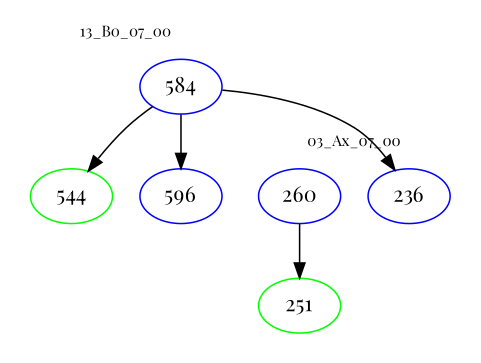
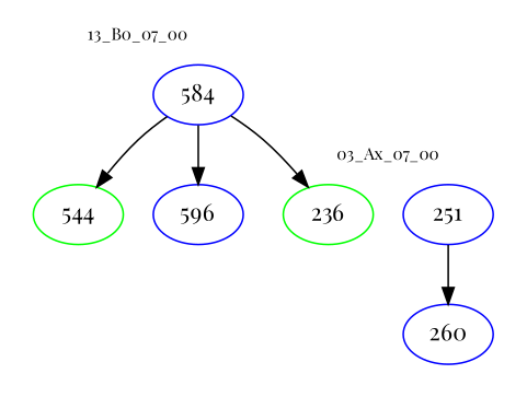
  digraph {
    fontname="Playfair Display"
    node [color=blue fontname="Playfair Display"]
    edge [color=black fontname="Playfair Display"]
-   n1 [color=green label=251]
-   n2 [label=236]
+   n1 [label=251]
+   n2 [color=green label=236]
    n3 [label=260]
    n4 [label=584]
    n5 [color=green label=544]
    n6 [label=596]
    subgraph cluster_1 {
      color=white
      fontsize=10
      label="03_Ax_07_00"
      n1
      n2
      n3
    }
    subgraph cluster_2 {
      color=white
      fontsize=10
      label="13_B0_07_00"
      n4
      n5
      n6
    }
-   n3 -> n1
+   n1 -> n3
    n4 -> n2
    n4 -> n5
    n4 -> n6
  }
